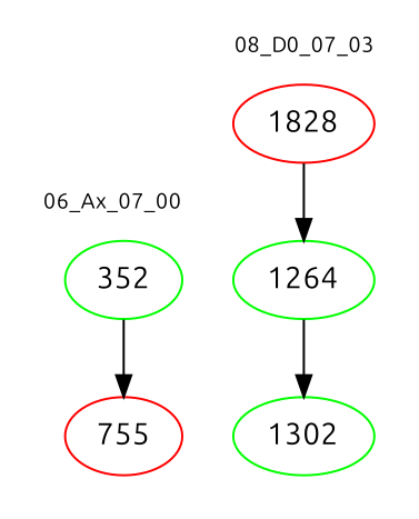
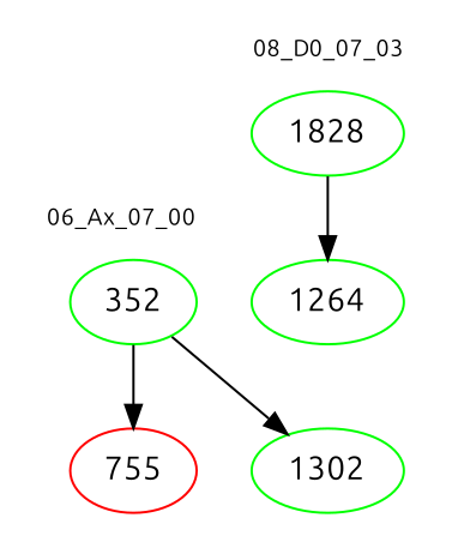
  digraph {
    fontname=Ubuntu
    node [color=green fontname=Ubuntu]
    edge [color=black fontname=Ubuntu]
    n1 [label=352]
    n2 [color=red label=755]
    n3 [label=1264]
    n4 [label=1302]
-   n5 [color=red label=1828]
+   n5 [label=1828]
    subgraph cluster_1 {
      color=white
      fontsize=10
      label="06_Ax_07_00"
      n1
      n2
    }
    subgraph cluster_2 {
      color=white
      fontsize=10
      label="08_D0_07_03"
      n3
      n4
      n5
    }
    n1 -> n2
-   n3 -> n4
+   n1 -> n4
    n5 -> n3
  }
